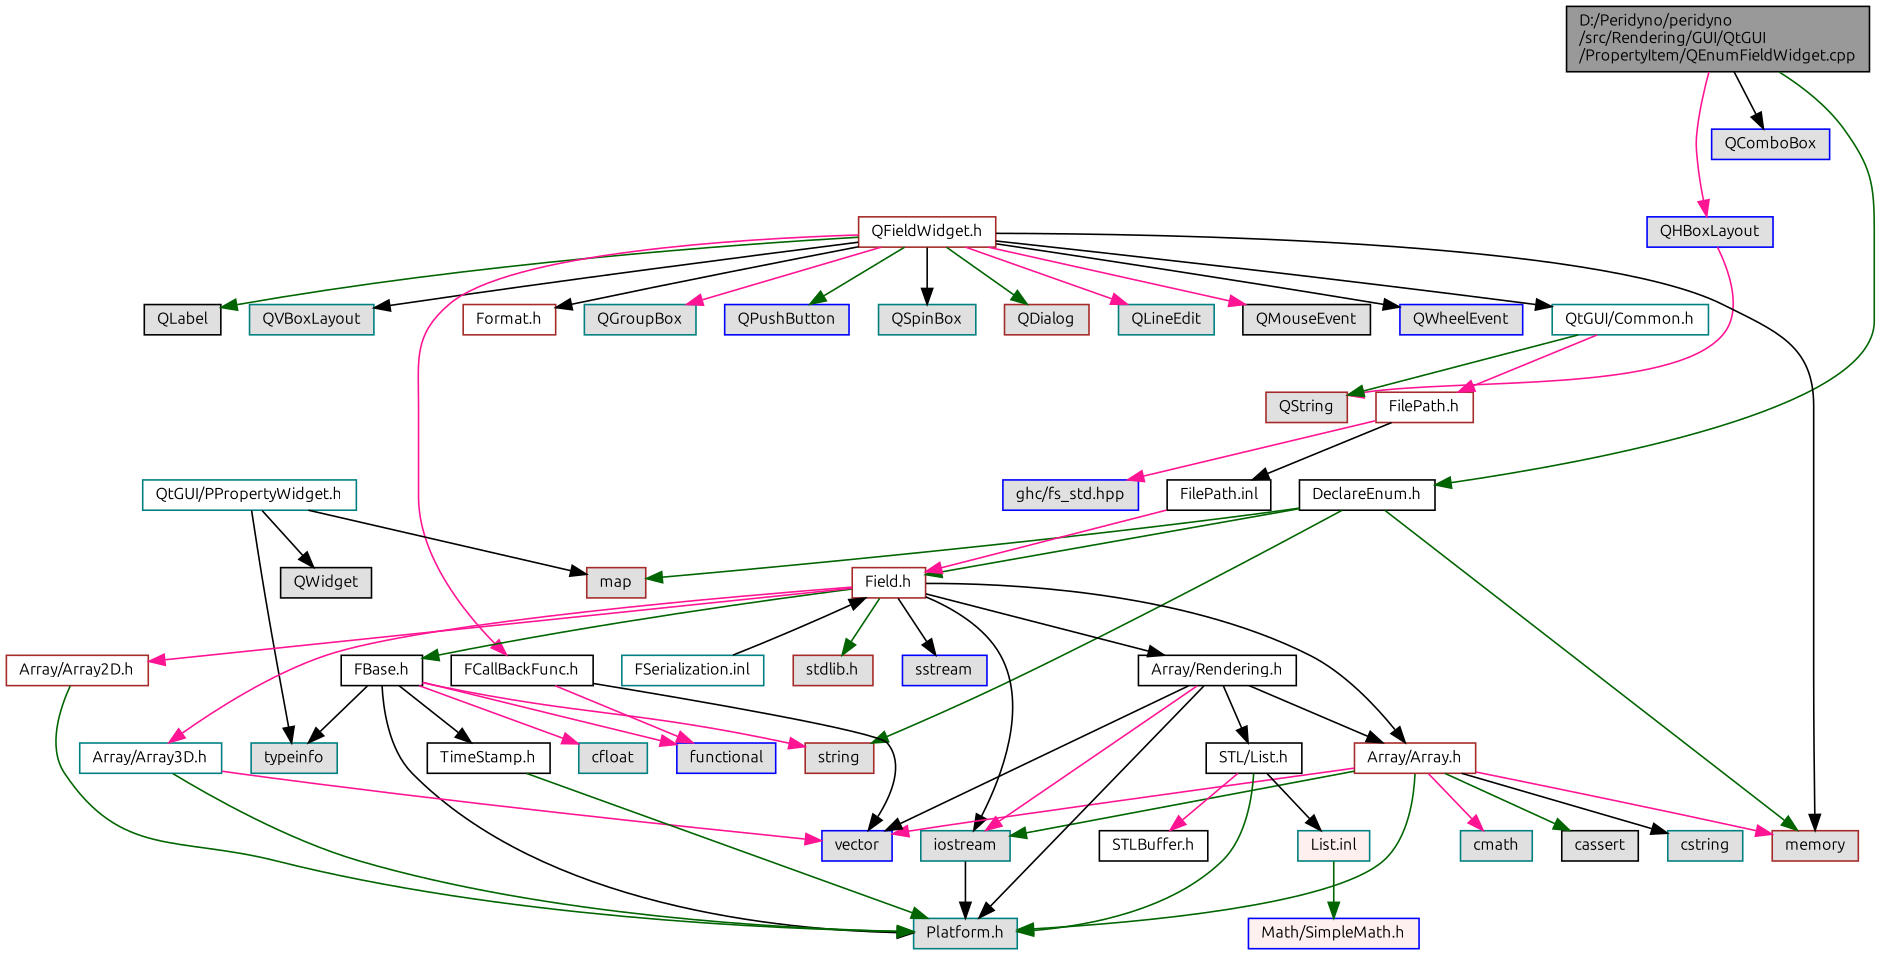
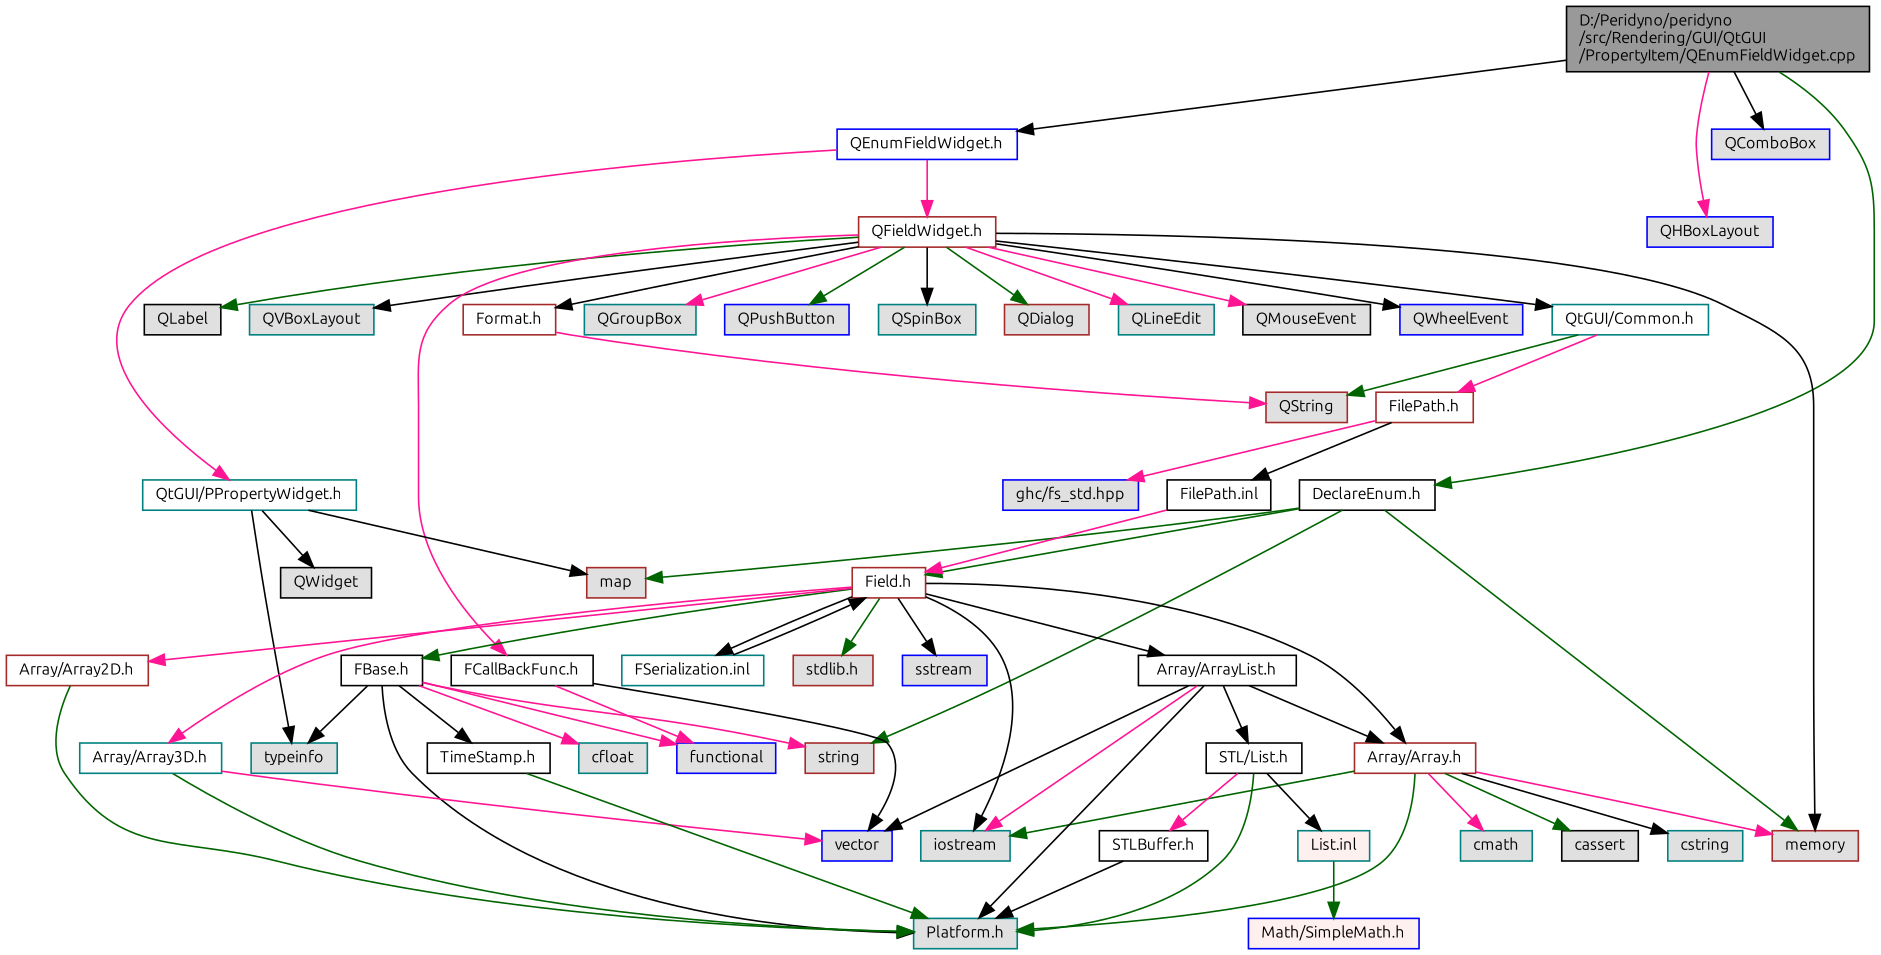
  digraph {
    fontname=Ubuntu
    node [color=teal fillcolor="#E0E0E0" fontname=Ubuntu fontsize=10 shape=box style=filled]
    edge [color=black fontname=Ubuntu fontsize=10 labelfontname=Helvetica labelfontsize=10 style=solid]
    n1 [color=black fillcolor=grey60 fontcolor=black height=0.2 label="D:/Peridyno/peridyno\l/src/Rendering/GUI/QtGUI\l/PropertyItem/QEnumFieldWidget.cpp" width=0.4]
+   n2 [color=blue fillcolor=white height=0.2 label="QEnumFieldWidget.h" width=0.4]
    n3 [color=blue height=0.2 label=QHBoxLayout width=0.4]
    n4 [color=blue height=0.2 label=QComboBox width=0.4]
    n5 [color=black fillcolor=white height=0.2 label="DeclareEnum.h" width=0.4]
    n6 [color=brown fillcolor=white height=0.2 label="QFieldWidget.h" width=0.4]
    n7 [fillcolor=white height=0.2 label="QtGUI/PPropertyWidget.h" width=0.4]
    n8 [color=brown height=0.2 label=memory width=0.4]
    n9 [color=brown fillcolor=white height=0.2 label="Field.h" width=0.4]
    n10 [color=brown height=0.2 label=string width=0.4]
    n11 [color=brown height=0.2 label=map width=0.4]
    n12 [height=0.2 label=QGroupBox width=0.4]
    n13 [color=blue height=0.2 label=QPushButton width=0.4]
    n14 [height=0.2 label=QSpinBox width=0.4]
    n15 [color=brown height=0.2 label=QDialog width=0.4]
    n16 [height=0.2 label=QLineEdit width=0.4]
    n17 [color=black height=0.2 label=QMouseEvent width=0.4]
    n18 [color=blue height=0.2 label=QWheelEvent width=0.4]
    n19 [color=black height=0.2 label=QLabel width=0.4]
    n20 [height=0.2 label=QVBoxLayout width=0.4]
    n21 [color=brown fillcolor=white height=0.2 label="Format.h" width=0.4]
    n22 [color=black fillcolor=white height=0.2 label="FCallBackFunc.h" width=0.4]
    n23 [fillcolor=white height=0.2 label="QtGUI/Common.h" width=0.4]
    n24 [height=0.2 label=typeinfo width=0.4]
    n25 [color=black height=0.2 label=QWidget width=0.4]
    n26 [color=brown height=0.2 label=QString width=0.4]
    n27 [color=blue height=0.2 label=vector width=0.4]
    n28 [color=blue height=0.2 label=functional width=0.4]
    n29 [color=brown fillcolor=white height=0.2 label="FilePath.h" width=0.4]
    n30 [color=blue height=0.2 label="ghc/fs_std.hpp" width=0.4]
    n31 [color=black fillcolor=white height=0.2 label="FilePath.inl" width=0.4]
    n32 [height=0.2 label=iostream width=0.4]
    n33 [color=brown height=0.2 label="stdlib.h" width=0.4]
    n34 [color=blue height=0.2 label=sstream width=0.4]
    n35 [color=black fillcolor=white height=0.2 label="FBase.h" width=0.4]
    n36 [color=brown fillcolor=white height=0.2 label="Array/Array.h" width=0.4]
    n37 [color=brown fillcolor=white height=0.2 label="Array/Array2D.h" width=0.4]
    n38 [fillcolor=white height=0.2 label="Array/Array3D.h" width=0.4]
-   n39 [color=black fillcolor=white height=0.2 label="Array/Rendering.h" width=0.4]
+   n39 [color=black fillcolor=white height=0.2 label="Array/ArrayList.h" width=0.4]
    n40 [fillcolor=white height=0.2 label="FSerialization.inl" width=0.4]
    n41 [height=0.2 label="Platform.h" width=0.4]
    n42 [color=black fillcolor=white height=0.2 label="TimeStamp.h" width=0.4]
    n43 [height=0.2 label=cfloat width=0.4]
    n44 [color=black height=0.2 label=cassert width=0.4]
    n45 [height=0.2 label=cstring width=0.4]
    n46 [height=0.2 label=cmath width=0.4]
    n47 [color=black fillcolor=white height=0.2 label="STL/List.h" width=0.4]
    n48 [color=black fillcolor=white height=0.2 label="STLBuffer.h" width=0.4]
    n49 [fillcolor="#FFF0F0" height=0.2 label="List.inl" width=0.4]
    n50 [color=blue fillcolor="#FFF0F0" height=0.2 label="Math/SimpleMath.h" width=0.4]
+   n1 -> n2
    n1 -> n3 [color=deeppink]
    n1 -> n4
    n1 -> n5 [color=darkgreen]
+   n2 -> n6 [color=deeppink]
+   n2 -> n7 [color=deeppink]
    n5 -> n8 [color=darkgreen]
    n5 -> n9 [color=darkgreen]
    n5 -> n10 [color=darkgreen]
    n5 -> n11 [color=darkgreen]
    n6 -> n8
    n6 -> n12 [color=deeppink]
    n6 -> n13 [color=darkgreen]
    n6 -> n14
    n6 -> n15 [color=darkgreen]
    n6 -> n16 [color=deeppink]
    n6 -> n17 [color=deeppink]
    n6 -> n18
    n6 -> n19 [color=darkgreen]
    n6 -> n20
    n6 -> n21
    n6 -> n22 [color=deeppink]
    n6 -> n23
    n7 -> n11
    n7 -> n24
    n7 -> n25
    n9 -> n32
    n9 -> n33 [color=darkgreen]
    n9 -> n34
    n9 -> n35 [color=darkgreen]
    n9 -> n36
    n9 -> n37 [color=deeppink]
    n9 -> n38 [color=deeppink]
    n9 -> n39
-   n3 -> n26 [color=deeppink]
+   n9 -> n40
+   n21 -> n26 [color=deeppink]
    n22 -> n27
    n22 -> n28 [color=deeppink]
    n23 -> n26 [color=darkgreen]
    n23 -> n29 [color=deeppink]
    n29 -> n30 [color=deeppink]
    n29 -> n31
    n31 -> n9 [color=deeppink]
    n35 -> n10 [color=deeppink]
    n35 -> n24
    n35 -> n28 [color=deeppink]
    n35 -> n41
    n35 -> n42
    n35 -> n43 [color=deeppink]
    n36 -> n8 [color=deeppink]
-   n36 -> n27 [color=deeppink]
    n36 -> n32 [color=darkgreen]
    n36 -> n41 [color=darkgreen]
    n36 -> n44 [color=darkgreen]
    n36 -> n45
    n36 -> n46 [color=deeppink]
    n37 -> n41 [color=darkgreen]
    n38 -> n27 [color=deeppink]
    n38 -> n41 [color=darkgreen]
    n39 -> n27
    n39 -> n32 [color=deeppink]
    n39 -> n36
    n39 -> n41
    n39 -> n47
    n40 -> n9
    n42 -> n41 [color=darkgreen]
    n47 -> n41 [color=darkgreen]
    n47 -> n48 [color=deeppink]
    n47 -> n49
-   n32 -> n41
+   n48 -> n41
    n49 -> n50 [color=darkgreen]
  }
